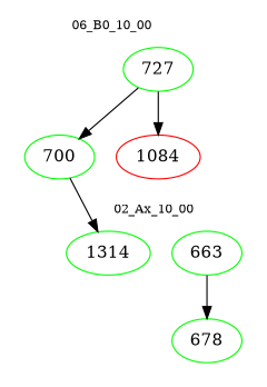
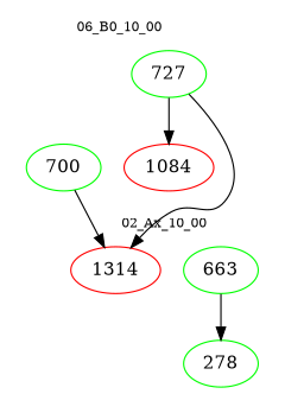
  digraph {
    node [color=green]
    edge [color=black]
    n1 [label=663]
-   n2 [label=678]
-   n3 [label=1314]
+   n2 [label=278]
+   n3 [color=red label=1314]
    n4 [label=727]
    n5 [label=700]
    n6 [color=red label=1084]
    subgraph cluster_1 {
      color=white
      fontsize=10
      label="02_Ax_10_00"
      n1
      n2
      n3
    }
    subgraph cluster_2 {
      color=white
      fontsize=10
      label="06_B0_10_00"
      n4
      n5
      n6
    }
    n1 -> n2
-   n4 -> n5
+   n4 -> n3
    n4 -> n6
    n5 -> n3
  }
